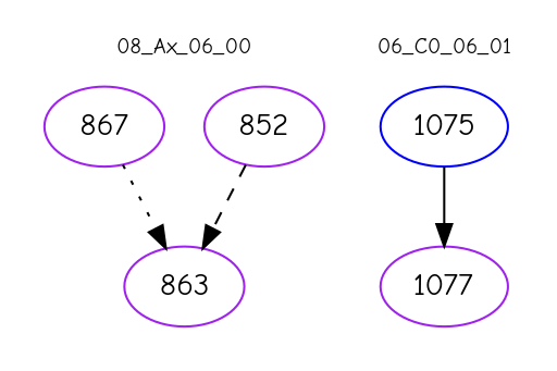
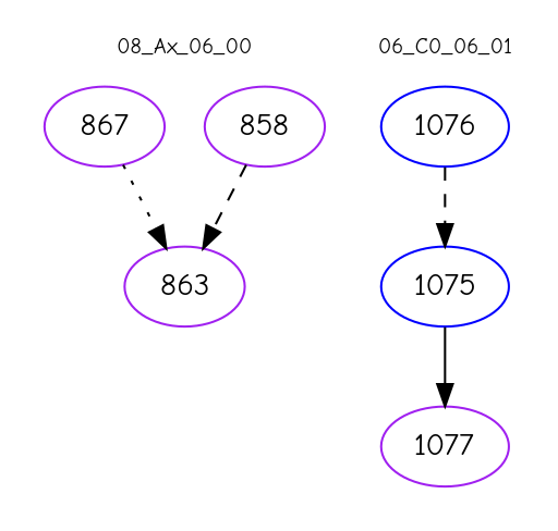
  digraph {
    fontname="Comic Neue"
    node [color=purple fontname="Comic Neue"]
    edge [color=black fontname="Comic Neue" style=dashed]
-   n1 [label=852]
+   n1 [label=858]
    n2 [label=863]
    n3 [label=867]
+   n4 [color=blue label=1076]
    n5 [color=blue label=1075]
    n6 [label=1077]
    subgraph cluster_1 {
      color=white
      fontsize=10
      label="08_Ax_06_00"
      n1
      n2
      n3
    }
    subgraph cluster_2 {
      color=white
      fontsize=10
      label="06_C0_06_01"
+     n4
      n5
      n6
    }
    n1 -> n2
    n3 -> n2 [style=dotted]
+   n4 -> n5
    n5 -> n6 [style=solid]
  }
